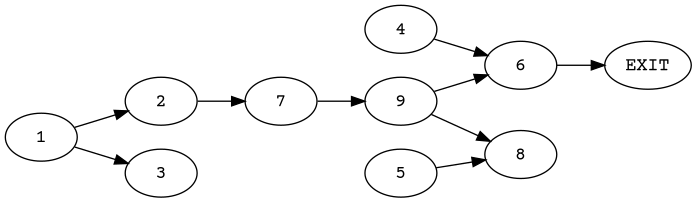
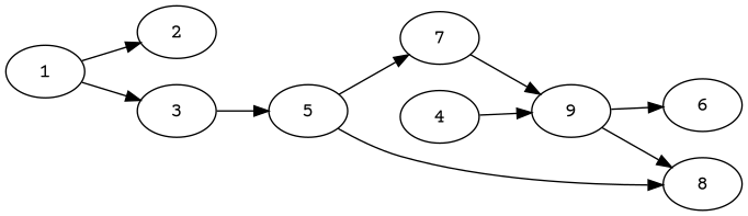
  digraph {
    fontname="Courier Prime"
    rankdir=LR
    node [fontname="Courier Prime"]
    edge [fontname="Courier Prime"]
    1
    2
    3
-   n4 [label=EXIT]
    5
    4
    6
    7
    8
    9
    1 -> 2
    1 -> 3
-   2 -> 7
+   3 -> 5
+   5 -> 7
    5 -> 8
-   4 -> 6
-   6 -> n4
+   4 -> 9
    7 -> 9
    9 -> 6
    9 -> 8
  }
